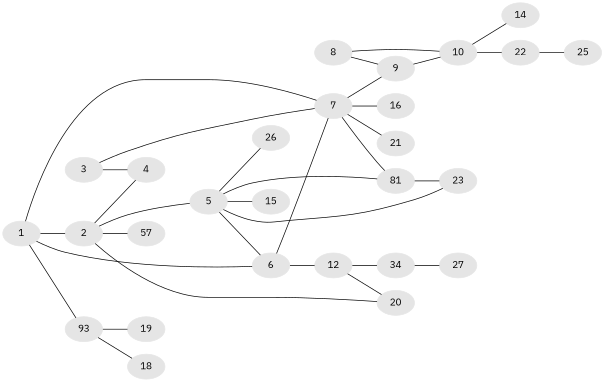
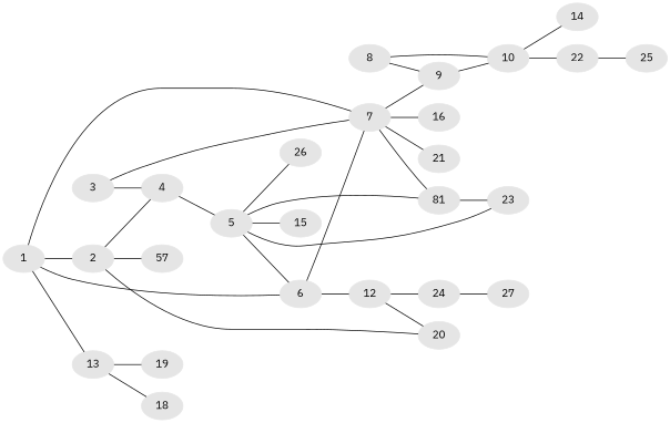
  graph {
    fontname="IBM Plex Sans"
    rankdir=LR
    node [color=gray90 fontname="IBM Plex Sans" style=filled]
    edge [fontname="IBM Plex Sans" weight=1.0]
    1
    2
    6
    7
-   13 [label=93]
+   13
    4
    n7 [label=57]
    20
    12
    9
    n11 [label=81]
    16
    21
    10
    18
    19
    5
    3
    8
    15
    23
    26
    14
    22
-   24 [label=34]
+   24
    25
    27
    1 -- 2 [weight=2.0]
    1 -- 6
    1 -- 7
    1 -- 13
    2 -- 4
    2 -- n7
    2 -- 20
    6 -- 7
    6 -- 12
    7 -- 9 [weight=2.0]
    7 -- n11
    7 -- 16
    7 -- 21
    13 -- 18
    13 -- 19
-   2 -- 5
+   4 -- 5
    12 -- 20
    12 -- 24
    9 -- 10
    n11 -- 23 [weight=2.0]
    10 -- 14
    10 -- 22 [weight=5.0]
    5 -- 6 [weight=2.0]
    5 -- n11
    5 -- 15
    5 -- 23
    5 -- 26
    3 -- 7
    3 -- 4 [weight=2.0]
    8 -- 9
    8 -- 10
    22 -- 25
    24 -- 27
  }
